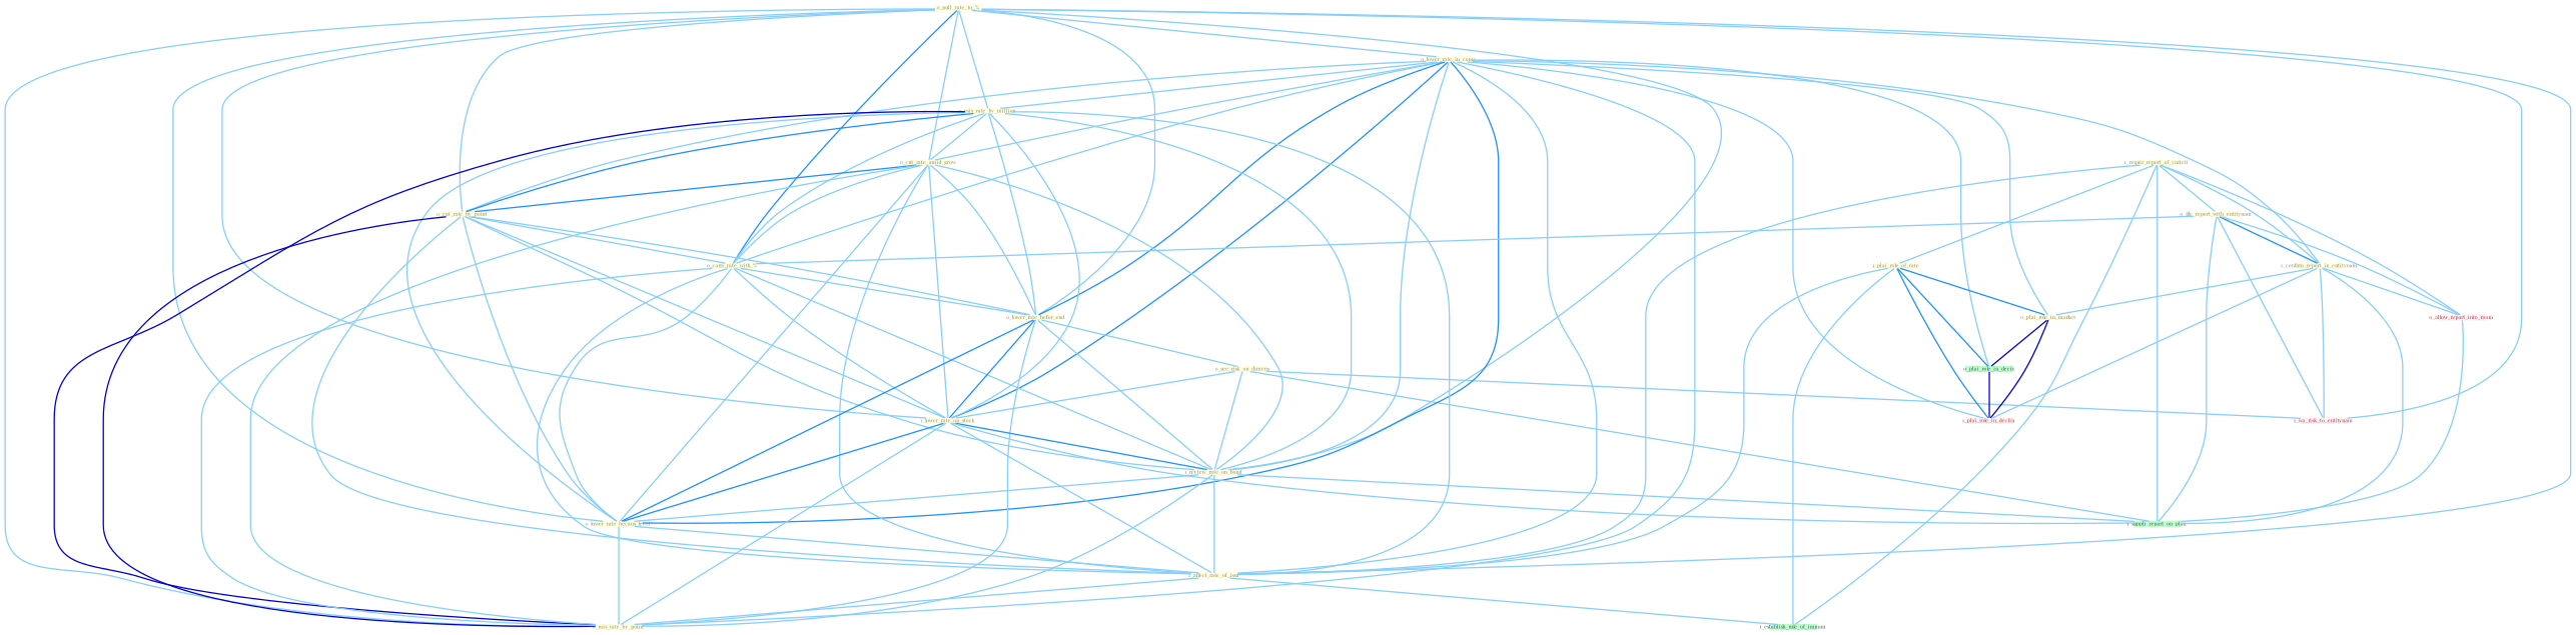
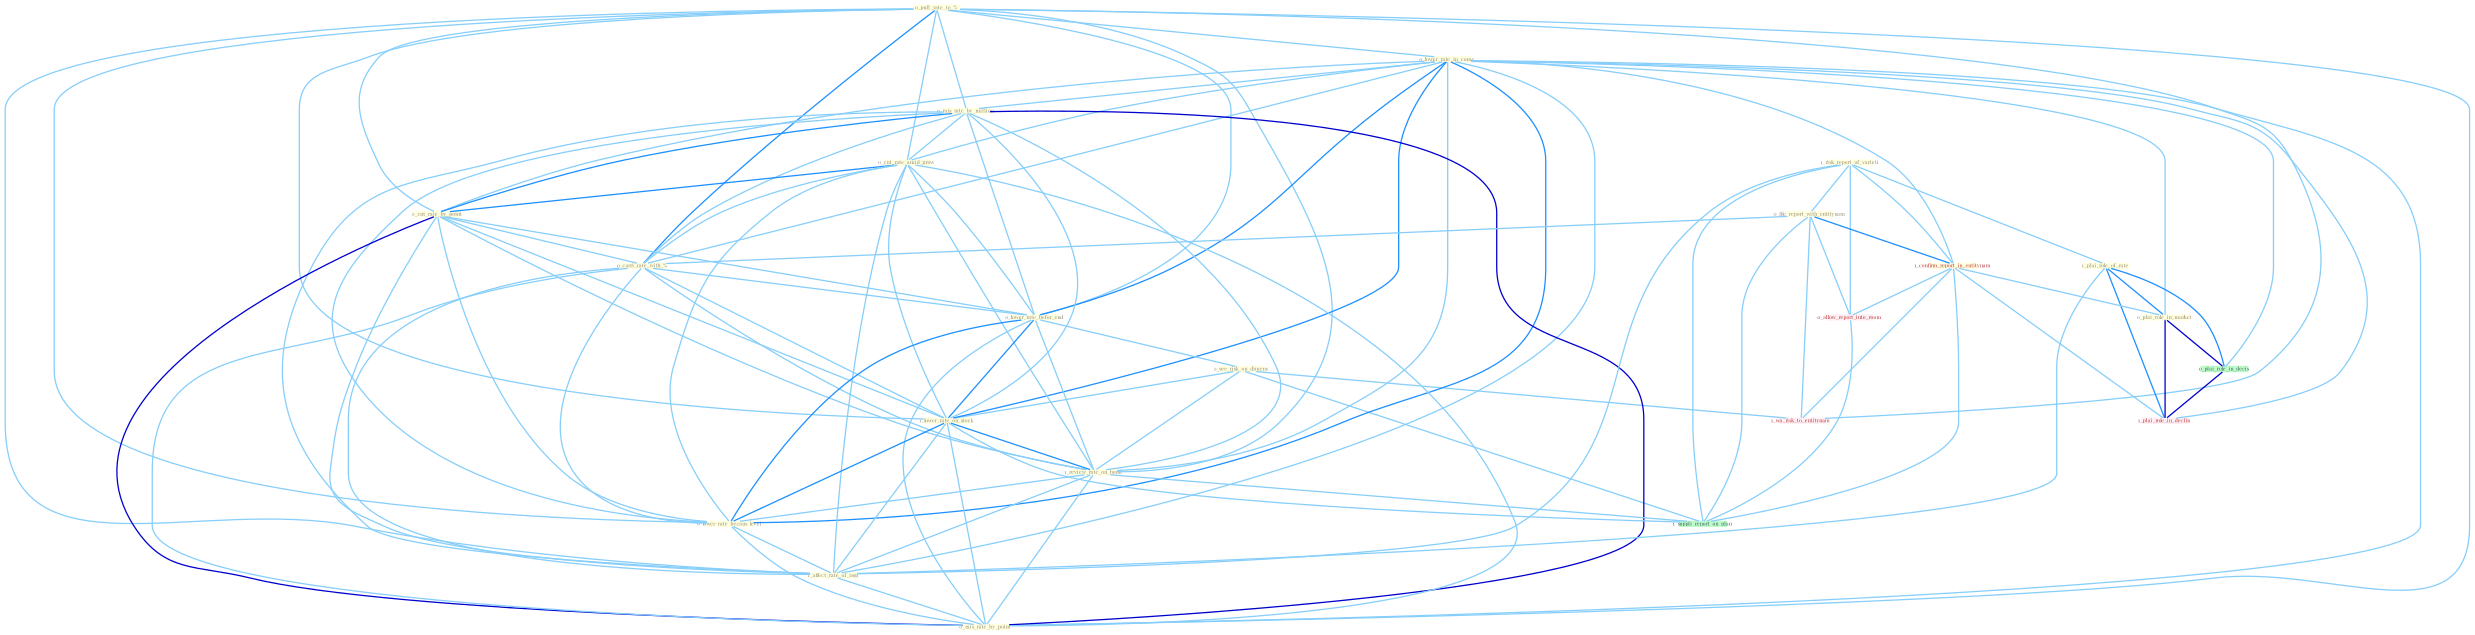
  graph {
    fontname="Playfair Display"
    node [color="#ffffe0" fixedsize=true fontcolor="#8b7d6b" fontname="Playfair Display" fontsize=4 shape=polygon style=filled]
    edge [color="#87cefa" fontname="Playfair Display" w=1]
    "0_see_risk_on_dimens " [height=.06 width=.5]
    "0_pull_rate_to_% " [height=.06 width=.5]
    "0_lower_rate_in_come " [height=.06 width=.5]
    "0_rais_rate_by_million " [height=.06 width=.5]
    "0_cut_rate_amid_grow " [height=.06 width=.5]
-   "1_requir_report_of_varieti " [height=.06 width=.5]
+   "1_requir_report_of_varieti " [height=.06 width=.5 label="1_risk_report_of_varieti"]
    "0_file_report_with_entitynam " [height=.06 width=.5]
    "0_cut_rate_by_point " [height=.06 width=.5]
    "0_carri_rate_with_% " [height=.06 width=.5]
    "0_lower_rate_befor_end " [height=.06 width=.5]
    n11 [height=.06 label="1_plai_role_of_rate" width=.5]
    "1_lower_rate_on_stock " [height=.06 width=.5]
    "1_review_rate_on_bond " [height=.06 width=.5]
    "0_lower_rate_becaus_level " [height=.06 width=.5]
    "1_affect_rate_of_issu " [height=.06 width=.5]
-   "1_confirm_report_in_entitynam " [height=.06 width=.5]
+   "1_confirm_report_in_entitynam " [fontcolor="#b22222" height=.06 width=.5]
    "0_plai_role_in_market " [height=.06 width=.5]
    "0_rais_rate_by_point " [height=.06 width=.5]
    "1_wa_risk_to_entitynam " [color="#fff0f5" fontcolor="#b22222" height=.06 width=.5]
    "1_plai_role_in_declin " [color="#fff0f5" fontcolor="#b22222" height=.06 width=.5]
    "0_allow_report_into_room " [color="#fff0f5" fontcolor="#b22222" height=.06 width=.5]
    "1_suppli_report_on_plan " [color="#BDFCC9" fontcolor="#2f4f4f" height=.06 width=.5]
    "0_plai_role_in_decis " [color="#BDFCC9" fontcolor="#2f4f4f" height=.06 width=.5]
-   "1_establish_rule_of_immun " [color="#BDFCC9" fontcolor="#2f4f4f" height=.06 width=.5]
    subgraph sub_1 {
      "0_see_risk_on_dimens "
      "0_pull_rate_to_% "
      "0_lower_rate_in_come "
      "0_rais_rate_by_million "
      "0_cut_rate_amid_grow "
      "1_requir_report_of_varieti "
      "0_file_report_with_entitynam "
      "0_cut_rate_by_point "
      "0_carri_rate_with_% "
      "0_lower_rate_befor_end "
      n11
      "1_lower_rate_on_stock "
      "1_review_rate_on_bond "
      "0_lower_rate_becaus_level "
      "1_affect_rate_of_issu "
      "1_confirm_report_in_entitynam "
      "0_plai_role_in_market "
      "0_rais_rate_by_point "
    }
    subgraph sub_2 {
      "1_wa_risk_to_entitynam "
      "1_plai_role_in_declin "
      "0_allow_report_into_room "
    }
    "0_see_risk_on_dimens " -- "1_lower_rate_on_stock "
    "0_see_risk_on_dimens " -- "1_review_rate_on_bond "
    "0_see_risk_on_dimens " -- "1_wa_risk_to_entitynam "
    "0_see_risk_on_dimens " -- "1_suppli_report_on_plan "
    "0_pull_rate_to_% " -- "0_lower_rate_in_come "
    "0_pull_rate_to_% " -- "0_rais_rate_by_million "
    "0_pull_rate_to_% " -- "0_cut_rate_amid_grow "
    "0_pull_rate_to_% " -- "0_cut_rate_by_point "
    "0_pull_rate_to_% " -- "0_carri_rate_with_% " [color="#1e90ff" w=2]
    "0_pull_rate_to_% " -- "0_lower_rate_befor_end "
    "0_pull_rate_to_% " -- "1_lower_rate_on_stock "
    "0_pull_rate_to_% " -- "1_review_rate_on_bond "
    "0_pull_rate_to_% " -- "0_lower_rate_becaus_level "
    "0_pull_rate_to_% " -- "1_affect_rate_of_issu "
    "0_pull_rate_to_% " -- "0_rais_rate_by_point "
    "0_pull_rate_to_% " -- "1_wa_risk_to_entitynam "
    "0_lower_rate_in_come " -- "0_rais_rate_by_million "
    "0_lower_rate_in_come " -- "0_cut_rate_amid_grow "
    "0_lower_rate_in_come " -- "0_cut_rate_by_point "
    "0_lower_rate_in_come " -- "0_carri_rate_with_% "
    "0_lower_rate_in_come " -- "0_lower_rate_befor_end " [color="#1e90ff" w=2]
    "0_lower_rate_in_come " -- "1_lower_rate_on_stock " [color="#1e90ff" w=2]
    "0_lower_rate_in_come " -- "1_review_rate_on_bond "
    "0_lower_rate_in_come " -- "0_lower_rate_becaus_level " [color="#1e90ff" w=2]
    "0_lower_rate_in_come " -- "1_affect_rate_of_issu "
    "0_lower_rate_in_come " -- "1_confirm_report_in_entitynam "
    "0_lower_rate_in_come " -- "0_plai_role_in_market "
    "0_lower_rate_in_come " -- "0_rais_rate_by_point "
    "0_lower_rate_in_come " -- "1_plai_role_in_declin "
    "0_lower_rate_in_come " -- "0_plai_role_in_decis "
    "0_rais_rate_by_million " -- "0_cut_rate_amid_grow "
    "0_rais_rate_by_million " -- "0_cut_rate_by_point " [color="#1e90ff" w=2]
    "0_rais_rate_by_million " -- "0_carri_rate_with_% "
    "0_rais_rate_by_million " -- "0_lower_rate_befor_end "
    "0_rais_rate_by_million " -- "1_lower_rate_on_stock "
    "0_rais_rate_by_million " -- "1_review_rate_on_bond "
    "0_rais_rate_by_million " -- "0_lower_rate_becaus_level "
    "0_rais_rate_by_million " -- "1_affect_rate_of_issu "
    "0_rais_rate_by_million " -- "0_rais_rate_by_point " [color="#0000cd" w=3]
    "0_cut_rate_amid_grow " -- "0_cut_rate_by_point " [color="#1e90ff" w=2]
    "0_cut_rate_amid_grow " -- "0_carri_rate_with_% "
    "0_cut_rate_amid_grow " -- "0_lower_rate_befor_end "
    "0_cut_rate_amid_grow " -- "1_lower_rate_on_stock "
    "0_cut_rate_amid_grow " -- "1_review_rate_on_bond "
    "0_cut_rate_amid_grow " -- "0_lower_rate_becaus_level "
    "0_cut_rate_amid_grow " -- "1_affect_rate_of_issu "
    "0_cut_rate_amid_grow " -- "0_rais_rate_by_point "
    "1_requir_report_of_varieti " -- "0_file_report_with_entitynam "
    "1_requir_report_of_varieti " -- n11
    "1_requir_report_of_varieti " -- "1_affect_rate_of_issu "
    "1_requir_report_of_varieti " -- "1_confirm_report_in_entitynam "
    "1_requir_report_of_varieti " -- "0_allow_report_into_room "
    "1_requir_report_of_varieti " -- "1_suppli_report_on_plan "
-   "1_requir_report_of_varieti " -- "1_establish_rule_of_immun "
    "0_file_report_with_entitynam " -- "0_carri_rate_with_% "
    "0_file_report_with_entitynam " -- "1_confirm_report_in_entitynam " [color="#1e90ff" w=2]
    "0_file_report_with_entitynam " -- "1_wa_risk_to_entitynam "
    "0_file_report_with_entitynam " -- "0_allow_report_into_room "
    "0_file_report_with_entitynam " -- "1_suppli_report_on_plan "
    "0_cut_rate_by_point " -- "0_carri_rate_with_% "
    "0_cut_rate_by_point " -- "0_lower_rate_befor_end "
    "0_cut_rate_by_point " -- "1_lower_rate_on_stock "
    "0_cut_rate_by_point " -- "1_review_rate_on_bond "
    "0_cut_rate_by_point " -- "0_lower_rate_becaus_level "
    "0_cut_rate_by_point " -- "1_affect_rate_of_issu "
    "0_cut_rate_by_point " -- "0_rais_rate_by_point " [color="#0000cd" w=3]
    "0_carri_rate_with_% " -- "0_lower_rate_befor_end "
    "0_carri_rate_with_% " -- "1_lower_rate_on_stock "
    "0_carri_rate_with_% " -- "1_review_rate_on_bond "
    "0_carri_rate_with_% " -- "0_lower_rate_becaus_level "
    "0_carri_rate_with_% " -- "1_affect_rate_of_issu "
    "0_carri_rate_with_% " -- "0_rais_rate_by_point "
    "0_lower_rate_befor_end " -- "0_see_risk_on_dimens "
    "0_lower_rate_befor_end " -- "1_lower_rate_on_stock " [color="#1e90ff" w=2]
    "0_lower_rate_befor_end " -- "1_review_rate_on_bond "
    "0_lower_rate_befor_end " -- "0_lower_rate_becaus_level " [color="#1e90ff" w=2]
    "0_lower_rate_befor_end " -- "0_rais_rate_by_point "
    n11 -- "1_affect_rate_of_issu "
    n11 -- "0_plai_role_in_market " [color="#1e90ff" w=2]
    n11 -- "1_plai_role_in_declin " [color="#1e90ff" w=2]
    n11 -- "0_plai_role_in_decis " [color="#1e90ff" w=2]
-   n11 -- "1_establish_rule_of_immun "
    "1_lower_rate_on_stock " -- "1_review_rate_on_bond " [color="#1e90ff" w=2]
    "1_lower_rate_on_stock " -- "0_lower_rate_becaus_level " [color="#1e90ff" w=2]
    "1_lower_rate_on_stock " -- "1_affect_rate_of_issu "
    "1_lower_rate_on_stock " -- "0_rais_rate_by_point "
    "1_lower_rate_on_stock " -- "1_suppli_report_on_plan "
    "1_review_rate_on_bond " -- "0_lower_rate_becaus_level "
    "1_review_rate_on_bond " -- "1_affect_rate_of_issu "
    "1_review_rate_on_bond " -- "0_rais_rate_by_point "
    "1_review_rate_on_bond " -- "1_suppli_report_on_plan "
    "0_lower_rate_becaus_level " -- "1_affect_rate_of_issu "
    "0_lower_rate_becaus_level " -- "0_rais_rate_by_point "
    "1_affect_rate_of_issu " -- "0_rais_rate_by_point "
-   "1_affect_rate_of_issu " -- "1_establish_rule_of_immun "
    "1_confirm_report_in_entitynam " -- "0_plai_role_in_market "
    "1_confirm_report_in_entitynam " -- "1_wa_risk_to_entitynam "
    "1_confirm_report_in_entitynam " -- "1_plai_role_in_declin "
    "1_confirm_report_in_entitynam " -- "0_allow_report_into_room "
    "1_confirm_report_in_entitynam " -- "1_suppli_report_on_plan "
    "0_plai_role_in_market " -- "1_plai_role_in_declin " [color="#0000cd" w=3]
    "0_plai_role_in_market " -- "0_plai_role_in_decis " [color="#0000cd" w=3]
    "0_allow_report_into_room " -- "1_suppli_report_on_plan "
    "0_plai_role_in_decis " -- "1_plai_role_in_declin " [color="#0000cd" w=3]
  }
